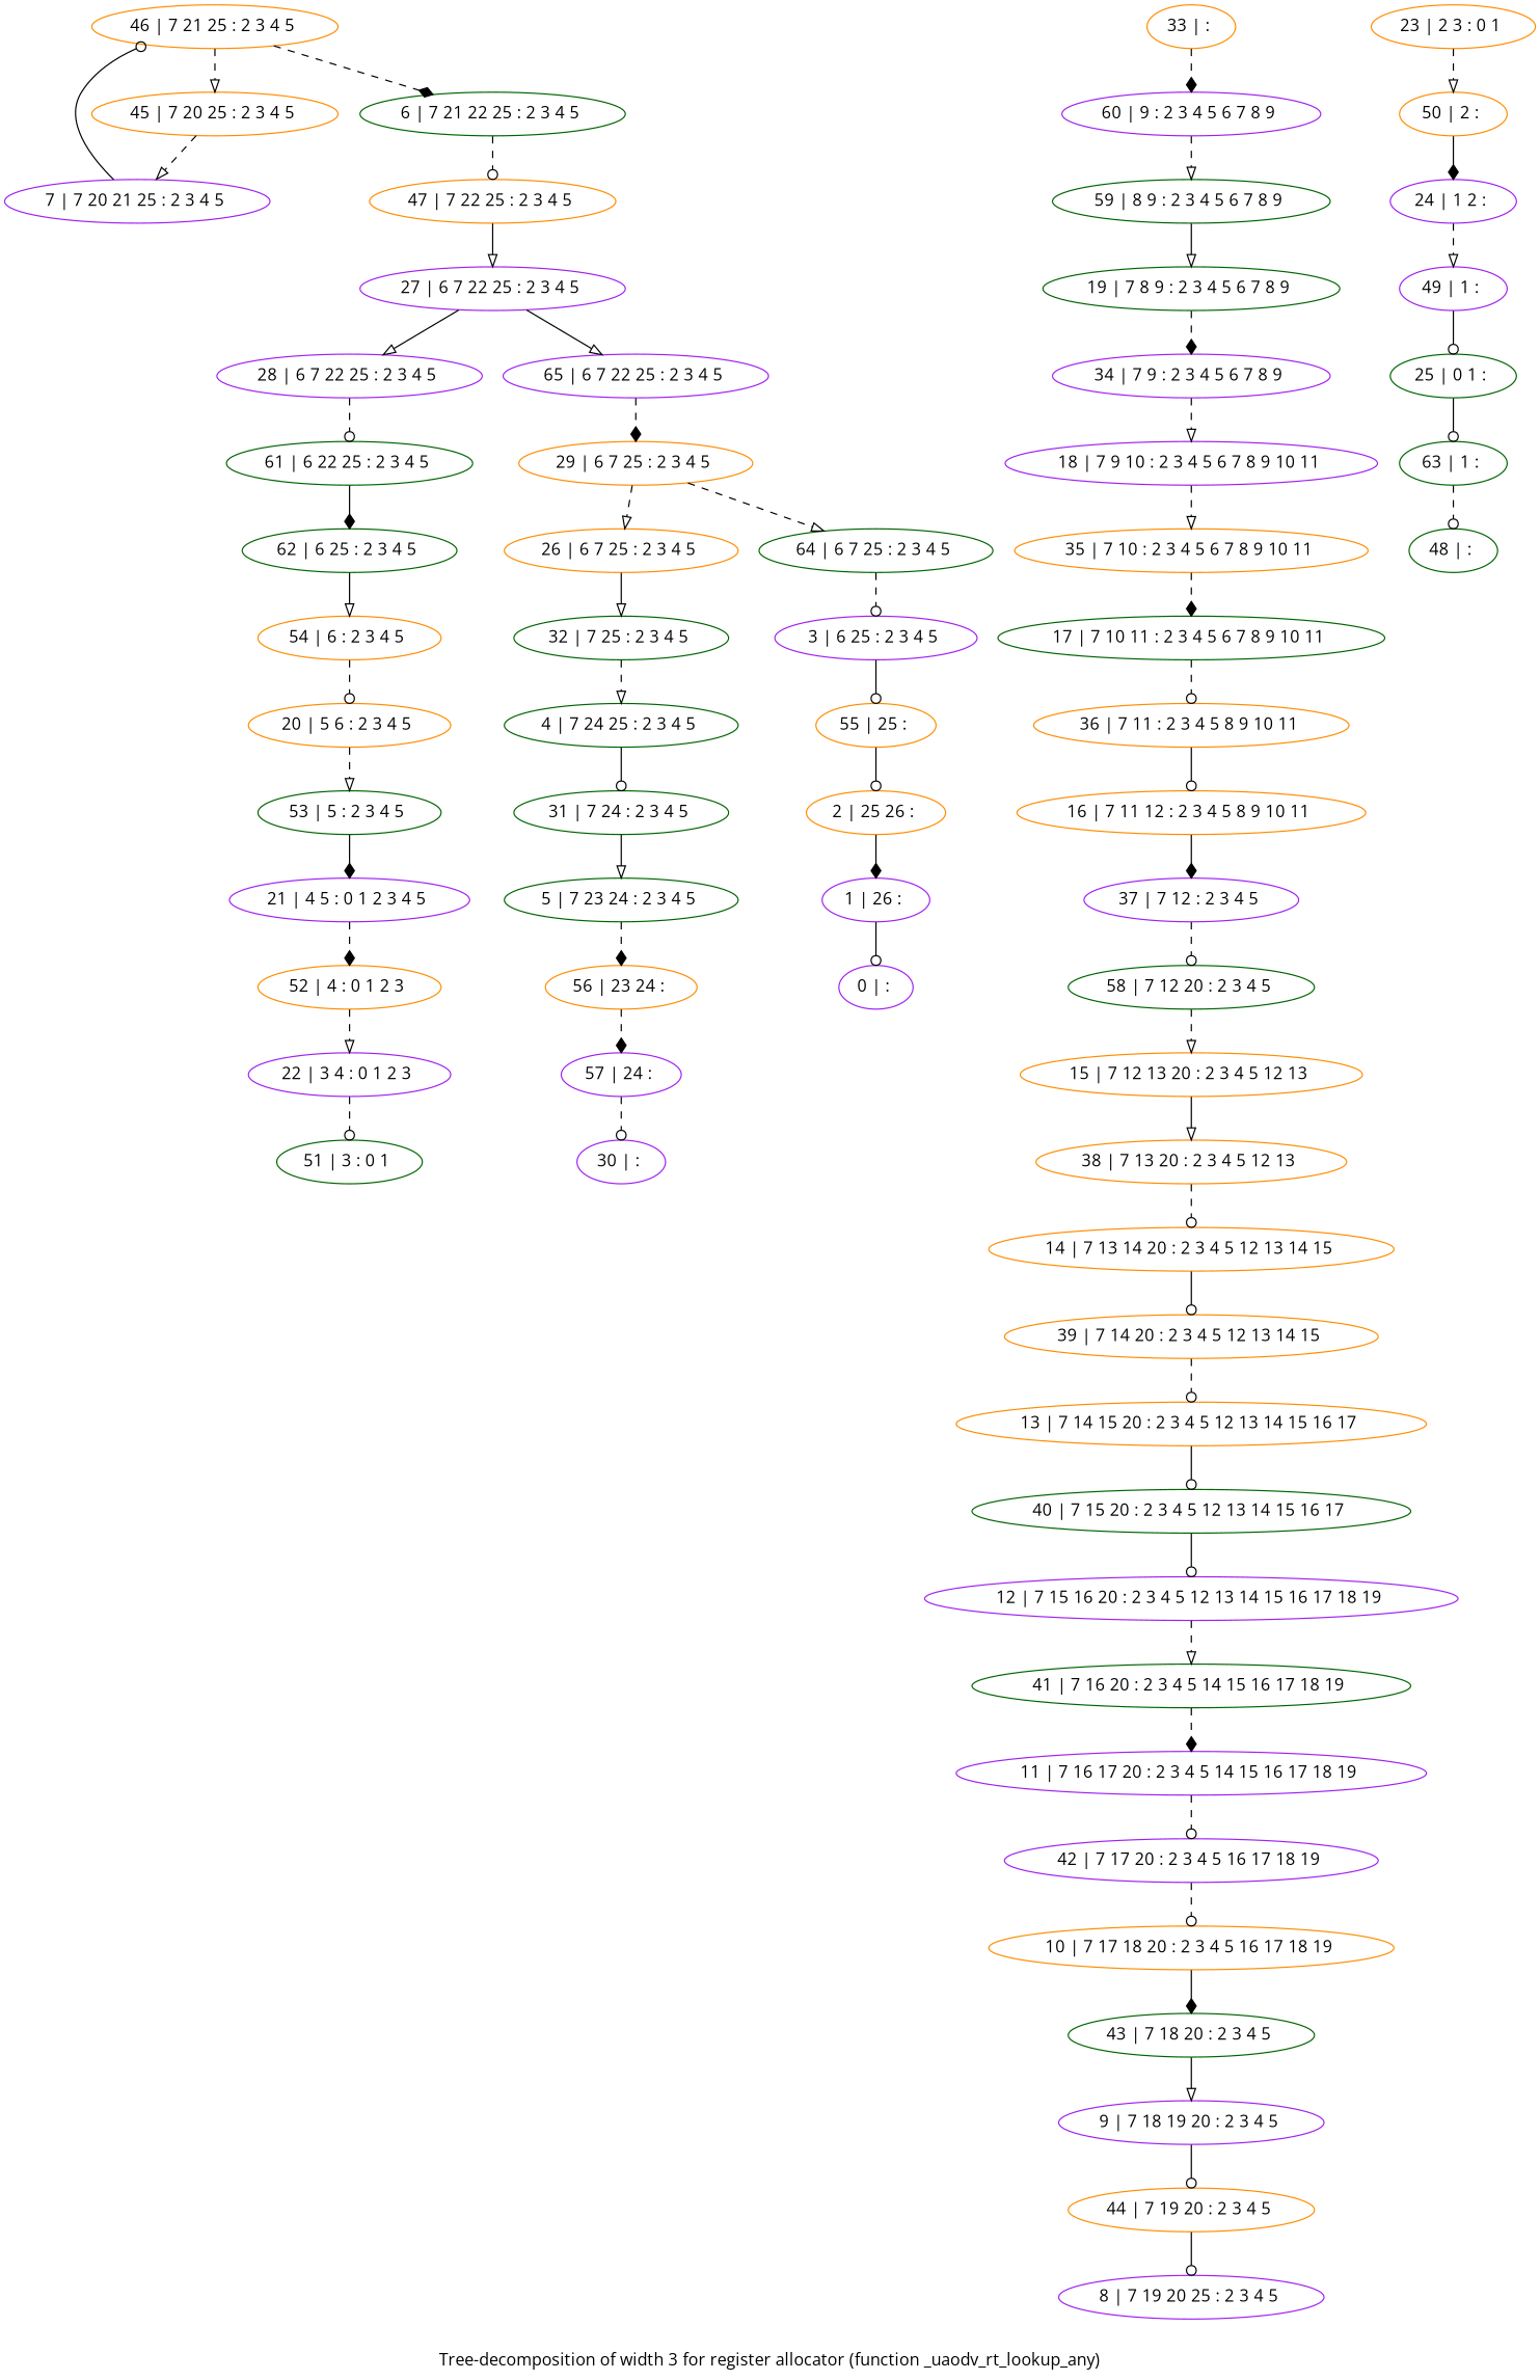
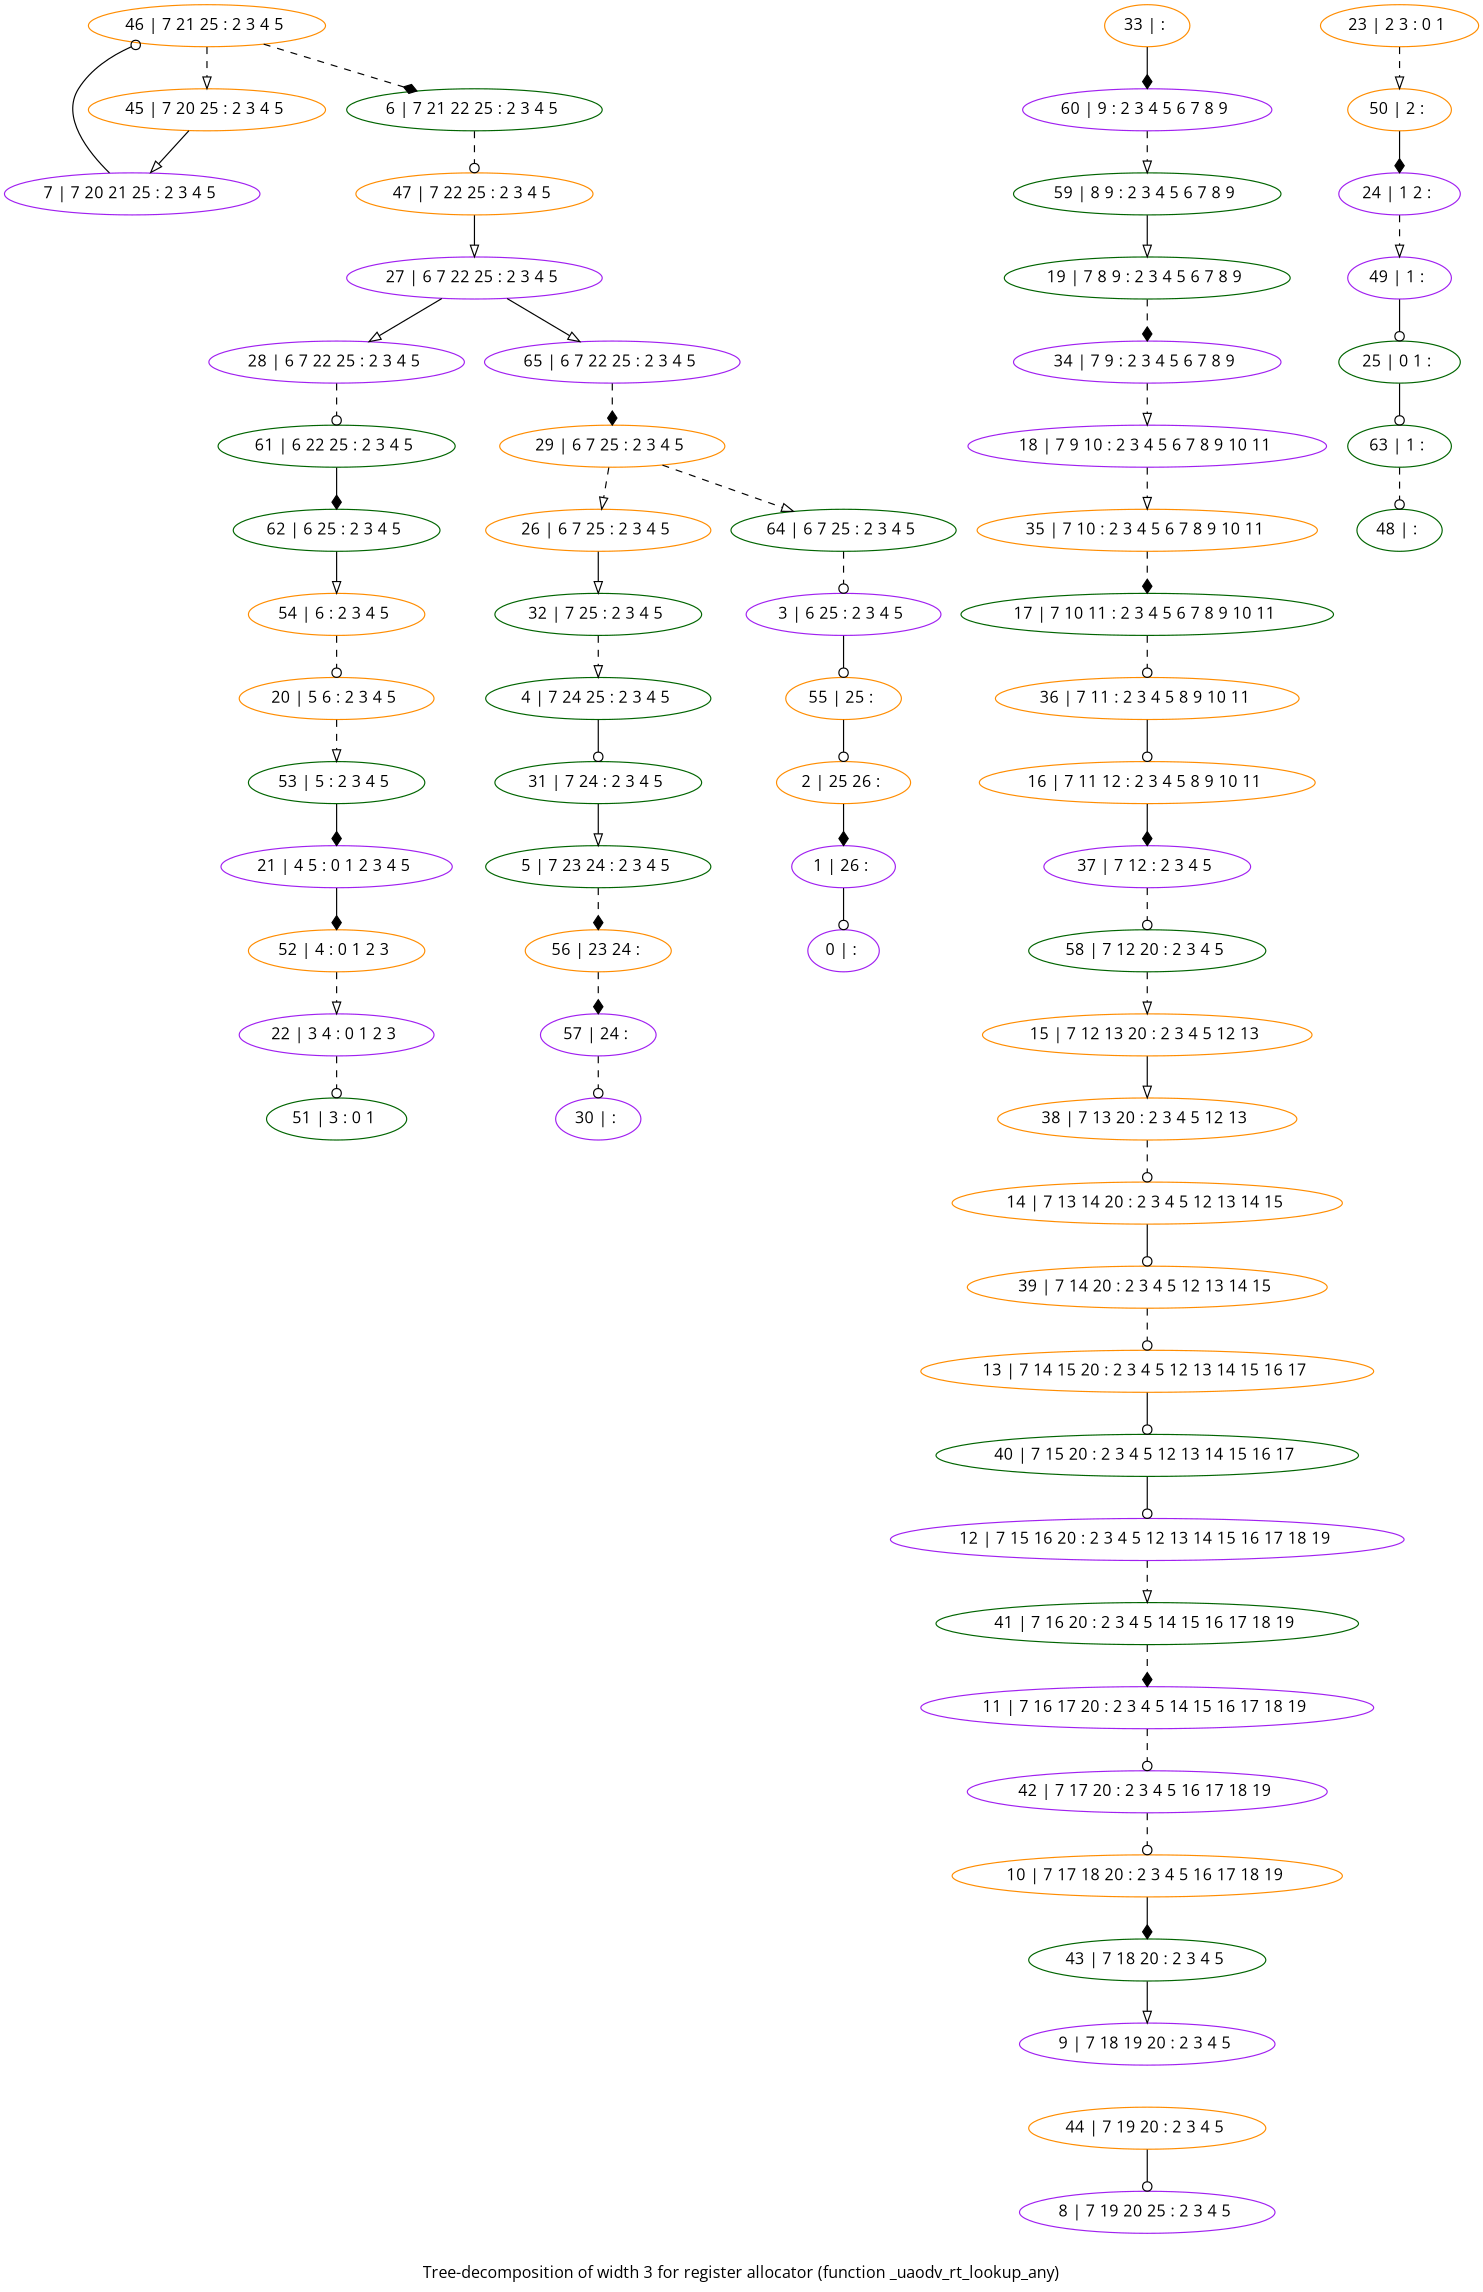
  digraph {
    fontname="Open Sans"
    label="Tree-decomposition of width 3 for register allocator (function _uaodv_rt_lookup_any)"
    node [color=darkorange fontname="Open Sans"]
    edge [arrowhead=odot fontname="Open Sans" style=dashed]
    n1 [color=purple label="0 | : "]
    n2 [color=purple label="1 | 26 : "]
    n3 [label="2 | 25 26 : "]
    n4 [color=purple label="3 | 6 25 : 2 3 4 5 "]
    n5 [label="55 | 25 : "]
    n6 [color=darkgreen label="4 | 7 24 25 : 2 3 4 5 "]
    n7 [color=darkgreen label="31 | 7 24 : 2 3 4 5 "]
    n8 [color=darkgreen label="5 | 7 23 24 : 2 3 4 5 "]
    n9 [label="56 | 23 24 : "]
    n10 [color=purple label="57 | 24 : "]
    n11 [color=darkgreen label="6 | 7 21 22 25 : 2 3 4 5 "]
    n12 [label="47 | 7 22 25 : 2 3 4 5 "]
    n13 [color=purple label="27 | 6 7 22 25 : 2 3 4 5 "]
    n14 [color=purple label="7 | 7 20 21 25 : 2 3 4 5 "]
    n15 [label="46 | 7 21 25 : 2 3 4 5 "]
    n16 [label="45 | 7 20 25 : 2 3 4 5 "]
    n17 [color=purple label="8 | 7 19 20 25 : 2 3 4 5 "]
    n18 [color=purple label="9 | 7 18 19 20 : 2 3 4 5 "]
    n19 [label="44 | 7 19 20 : 2 3 4 5 "]
    n20 [label="10 | 7 17 18 20 : 2 3 4 5 16 17 18 19 "]
    n21 [color=darkgreen label="43 | 7 18 20 : 2 3 4 5 "]
    n22 [color=purple label="11 | 7 16 17 20 : 2 3 4 5 14 15 16 17 18 19 "]
    n23 [color=purple label="42 | 7 17 20 : 2 3 4 5 16 17 18 19 "]
    n24 [color=purple label="12 | 7 15 16 20 : 2 3 4 5 12 13 14 15 16 17 18 19 "]
    n25 [color=darkgreen label="41 | 7 16 20 : 2 3 4 5 14 15 16 17 18 19 "]
    n26 [label="13 | 7 14 15 20 : 2 3 4 5 12 13 14 15 16 17 "]
    n27 [color=darkgreen label="40 | 7 15 20 : 2 3 4 5 12 13 14 15 16 17 "]
    n28 [label="14 | 7 13 14 20 : 2 3 4 5 12 13 14 15 "]
    n29 [label="39 | 7 14 20 : 2 3 4 5 12 13 14 15 "]
    n30 [label="15 | 7 12 13 20 : 2 3 4 5 12 13 "]
    n31 [label="38 | 7 13 20 : 2 3 4 5 12 13 "]
    n32 [label="16 | 7 11 12 : 2 3 4 5 8 9 10 11 "]
    n33 [color=purple label="37 | 7 12 : 2 3 4 5 "]
    n34 [color=darkgreen label="58 | 7 12 20 : 2 3 4 5 "]
    n35 [color=darkgreen label="17 | 7 10 11 : 2 3 4 5 6 7 8 9 10 11 "]
    n36 [label="36 | 7 11 : 2 3 4 5 8 9 10 11 "]
    n37 [color=purple label="18 | 7 9 10 : 2 3 4 5 6 7 8 9 10 11 "]
    n38 [label="35 | 7 10 : 2 3 4 5 6 7 8 9 10 11 "]
    n39 [color=darkgreen label="19 | 7 8 9 : 2 3 4 5 6 7 8 9 "]
    n40 [color=purple label="34 | 7 9 : 2 3 4 5 6 7 8 9 "]
    n41 [label="20 | 5 6 : 2 3 4 5 "]
    n42 [color=darkgreen label="53 | 5 : 2 3 4 5 "]
    n43 [color=purple label="21 | 4 5 : 0 1 2 3 4 5 "]
    n44 [label="52 | 4 : 0 1 2 3 "]
    n45 [color=purple label="22 | 3 4 : 0 1 2 3 "]
    n46 [color=darkgreen label="51 | 3 : 0 1 "]
    n47 [label="23 | 2 3 : 0 1 "]
    n48 [label="50 | 2 : "]
    n49 [color=purple label="24 | 1 2 : "]
    n50 [color=purple label="49 | 1 : "]
    n51 [color=darkgreen label="25 | 0 1 : "]
    n52 [color=darkgreen label="63 | 1 : "]
    n53 [color=darkgreen label="48 | : "]
    n54 [label="26 | 6 7 25 : 2 3 4 5 "]
    n55 [color=darkgreen label="32 | 7 25 : 2 3 4 5 "]
    n56 [color=purple label="28 | 6 7 22 25 : 2 3 4 5 "]
    n57 [color=purple label="65 | 6 7 22 25 : 2 3 4 5 "]
    n58 [color=darkgreen label="61 | 6 22 25 : 2 3 4 5 "]
    n59 [label="29 | 6 7 25 : 2 3 4 5 "]
    n60 [color=darkgreen label="62 | 6 25 : 2 3 4 5 "]
    n61 [color=darkgreen label="64 | 6 7 25 : 2 3 4 5 "]
    n62 [color=purple label="30 | : "]
    n63 [label="33 | : "]
    n64 [color=purple label="60 | 9 : 2 3 4 5 6 7 8 9 "]
    n65 [color=darkgreen label="59 | 8 9 : 2 3 4 5 6 7 8 9 "]
    n66 [label="54 | 6 : 2 3 4 5 "]
    n2 -> n1 [style=solid]
    n3 -> n2 [arrowhead=diamond style=solid]
    n4 -> n5 [style=solid]
    n5 -> n3 [style=solid]
    n6 -> n7 [style=solid]
    n7 -> n8 [arrowhead=onormal style=solid]
    n8 -> n9 [arrowhead=diamond]
    n9 -> n10 [arrowhead=diamond]
    n10 -> n62
    n11 -> n12
    n12 -> n13 [arrowhead=onormal style=solid]
    n13 -> n56 [arrowhead=onormal style=solid]
    n13 -> n57 [arrowhead=onormal style=solid]
    n14 -> n15 [style=solid]
    n15 -> n11 [arrowhead=diamond]
    n15 -> n16 [arrowhead=onormal]
-   n16 -> n14 [arrowhead=onormal]
-   n18 -> n19 [style=solid]
+   n16 -> n14 [arrowhead=onormal style=solid]
    n19 -> n17 [style=solid]
    n20 -> n21 [arrowhead=diamond style=solid]
    n21 -> n18 [arrowhead=onormal style=solid]
    n22 -> n23
    n23 -> n20
    n24 -> n25 [arrowhead=onormal]
    n25 -> n22 [arrowhead=diamond]
    n26 -> n27 [style=solid]
    n27 -> n24 [style=solid]
    n28 -> n29 [style=solid]
    n29 -> n26
    n30 -> n31 [arrowhead=onormal style=solid]
    n31 -> n28
    n32 -> n33 [arrowhead=diamond style=solid]
    n33 -> n34
    n34 -> n30 [arrowhead=onormal]
    n35 -> n36
    n36 -> n32 [style=solid]
    n37 -> n38 [arrowhead=onormal]
    n38 -> n35 [arrowhead=diamond]
    n39 -> n40 [arrowhead=diamond]
    n40 -> n37 [arrowhead=onormal]
    n41 -> n42 [arrowhead=onormal]
    n42 -> n43 [arrowhead=diamond style=solid]
-   n43 -> n44 [arrowhead=diamond]
+   n43 -> n44 [arrowhead=diamond style=solid]
    n44 -> n45 [arrowhead=onormal]
    n45 -> n46
    n47 -> n48 [arrowhead=onormal]
    n48 -> n49 [arrowhead=diamond style=solid]
    n49 -> n50 [arrowhead=onormal]
    n50 -> n51 [style=solid]
    n51 -> n52 [style=solid]
    n52 -> n53
    n54 -> n55 [arrowhead=onormal style=solid]
    n55 -> n6 [arrowhead=onormal]
    n56 -> n58
    n57 -> n59 [arrowhead=diamond]
    n58 -> n60 [arrowhead=diamond style=solid]
    n59 -> n54 [arrowhead=onormal]
    n59 -> n61 [arrowhead=onormal]
    n60 -> n66 [arrowhead=onormal style=solid]
    n61 -> n4
-   n63 -> n64 [arrowhead=diamond]
+   n63 -> n64 [arrowhead=diamond style=solid]
    n64 -> n65 [arrowhead=onormal]
    n65 -> n39 [arrowhead=onormal style=solid]
    n66 -> n41
  }
